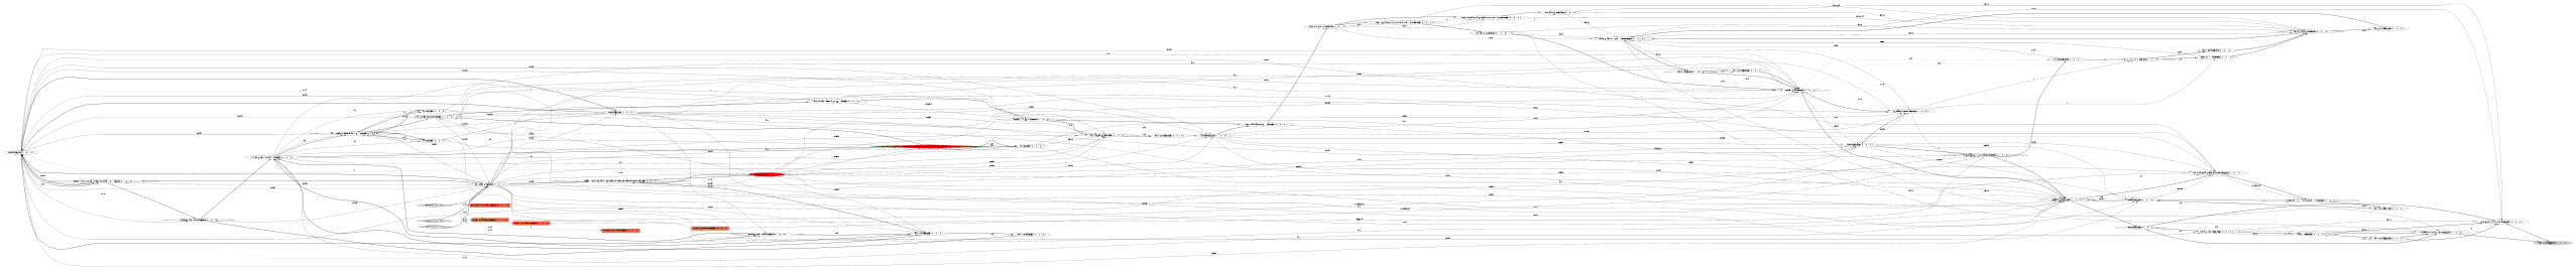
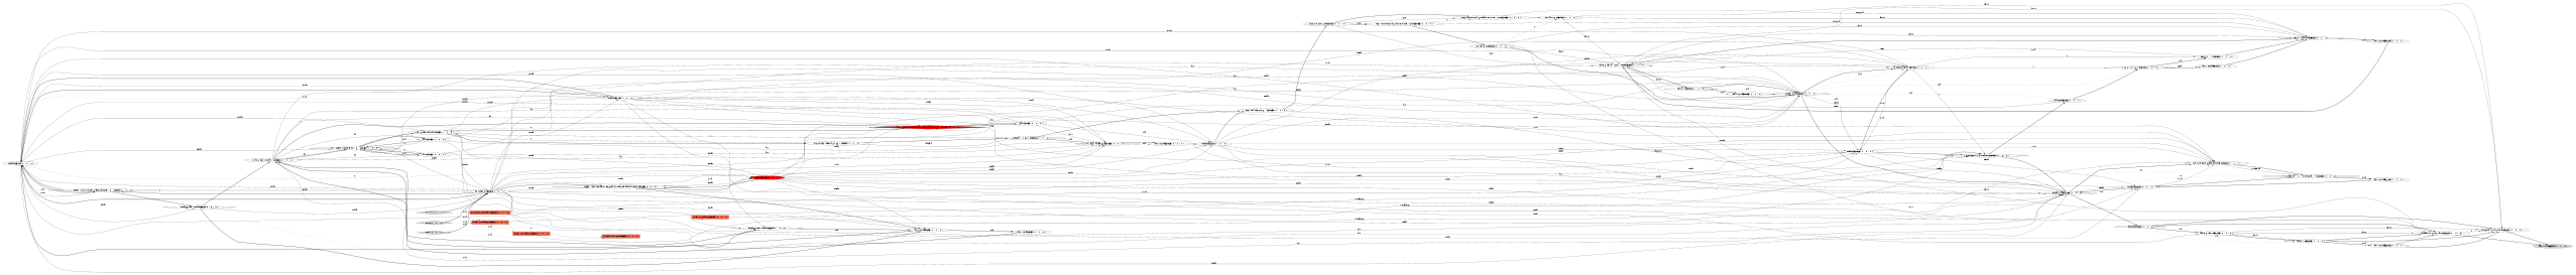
  digraph {
    fontname="DejaVu Sans Mono"
    rankdir=LR
    node [fillcolor=white fontname="DejaVu Sans Mono" shape=ellipse style=filled]
    edge [fontname="DejaVu Sans Mono" style=solid]
    n1 [label="result = -result@@@49@@@['1', '1', '1']"]
    n2 [label="result < 0@@@50@@@['1', '1', '1']" shape=diamond]
    n3 [label="intWrapper.value = result@@@54@@@['0', '0', '1']"]
    n4 [label="toLongResult.value = result@@@54@@@['1', '1', '0']"]
    n5 [label="return false@@@51@@@['1', '1', '1']"]
    n6 [fillcolor=lightgray label="return true@@@55@@@['1', '1', '1']"]
    n7 [fillcolor=tomato label="boolean allowDecimal@@@2@@@['1', '0', '0']" shape=box]
    n8 [label="b == separator && allowDecimal@@@23@@@['1', '1', '1']" shape=diamond]
    n9 [label="offset <= end@@@41@@@['1', '1', '1']" shape=diamond]
    n10 [label="int digit@@@26@@@['1', '1', '1']"]
    n11 [label="result < stopValue@@@33@@@['1', '1', '1']" shape=diamond]
    n12 [label="result = result * radix - digit@@@36@@@['1', '1', '1']"]
    n13 [label="return false@@@34@@@['1', '1', '1']"]
    n14 [label="result > 0@@@37@@@['1', '1', '1']" shape=diamond]
    n15 [fillcolor=tomato label="boolean allowDecimal@@@2@@@['1', '1', '0']" shape=box]
    n16 [fillcolor=tomato label="IntWrapper intWrapper@@@2@@@['0', '0', '1']" shape=box]
    n17 [label="int result = 0@@@19@@@['0', '0', '1']"]
    n18 [label="offset <= end@@@20@@@['1', '1', '1']" shape=diamond]
    n19 [label="b = getByte(offset)@@@21@@@['1', '1', '1']"]
    n20 [label="offset++@@@22@@@['1', '1', '1']"]
    n21 [label="b >= '0' && b <= '9'@@@27@@@['1', '1', '1']" shape=diamond]
    n22 [label="offset++@@@46@@@['1', '1', '1']"]
    n23 [label="byte currentByte = getByte(offset)@@@42@@@['1', '1', '1']"]
    n24 [label="!negative@@@48@@@['1', '1', '1']" shape=diamond]
    n25 [label="currentByte < '0' || currentByte > '9'@@@43@@@['1', '1', '1']" shape=diamond]
    n26 [label="return false@@@44@@@['1', '1', '1']"]
    n27 [label="offset < this.numBytes && getByte(offset) <= ' '@@@4@@@['0', '0', '1']" shape=diamond]
    n28 [label="offset == this.numBytes@@@5@@@['0', '0', '1']" shape=diamond]
    n29 [label="offset++@@@4@@@['1', '0', '1']"]
    n30 [label="int end = this.numBytes - 1@@@6@@@['1', '1', '1']"]
    n31 [label="return false@@@5@@@['1', '1', '1']"]
    n32 [label="end - offset == 0@@@11@@@['1', '1', '1']" shape=diamond]
    n33 [label="end > offset && getByte(end) <= ' '@@@7@@@['1', '0', '1']" shape=diamond]
    n34 [label="offset++@@@4@@@['1', '0', '0']"]
    n35 [label="byte b = getByte(offset)@@@8@@@['1', '1', '1']"]
    n36 [fillcolor=red label="offset++@@@4@@@['0', '1', '0']"]
    n37 [label="offset++@@@14@@@['1', '1', '1']"]
    n38 [label="offset == this.numBytes@@@5@@@['1', '0', '0']" shape=diamond]
    n39 [label="end--@@@7@@@['0', '1', '0']"]
    n40 [label="end--@@@7@@@['0', '0', '1']"]
    n41 [label="end--@@@7@@@['1', '0', '0']"]
    n42 [fillcolor=red label="end > offset && Character.isWhitespace(getByte(end))@@@7@@@['0', '1', '0']" shape=diamond]
    n43 [label="return false@@@12@@@['1', '1', '1']"]
    n44 [label="return false@@@5@@@['0', '1', '0']"]
    n45 [label="digit = b - '0'@@@28@@@['1', '1', '1']"]
    n46 [label="final boolean negative = b == '-'@@@9@@@['1', '1', '1']"]
    n47 [label="negative || b == '+'@@@10@@@['1', '1', '1']" shape=diamond]
    n48 [label="int offset = 0@@@3@@@['1', '1', '1']"]
    n49 [label="offset < this.numBytes && Character.isWhitespace(getByte(offset))@@@4@@@['0', '1', '0']" shape=diamond]
    n50 [label="final byte separator = '.'@@@16@@@['1', '1', '1']"]
    n51 [label="long result = 0@@@19@@@['1', '1', '0']"]
    n52 [fillcolor=tomato label="boolean allowDecimal@@@2@@@['0', '0', '1']" shape=box]
    n53 [label="final int radix = 10@@@17@@@['1', '1', '1']"]
    n54 [label="return false@@@38@@@['1', '1', '1']"]
    n55 [label="return false@@@31@@@['1', '1', '1']"]
    n56 [label="final long stopValue = Long.MIN_VALUE / radix@@@18@@@['1', '1', '0']"]
    n57 [label="final int stopValue = Integer.MIN_VALUE / radix@@@18@@@['0', '0', '1']"]
    n58 [fillcolor=lightgray label="toInt['0', '0', '1']" shape=diamond]
    n59 [fillcolor=lightgray label="toLong['1', '0', '0']" shape=diamond]
    n60 [fillcolor=lightgray label="toLong['0', '1', '0']" shape=diamond]
    n61 [fillcolor=tomato label="LongWrapper toLongResult@@@2@@@['0', '1', '0']" shape=box]
    n1 -> n2 [label=result]
    n1 -> n2 [style=bold]
    n1 -> n3 [label=result]
    n1 -> n4 [label=result]
    n2 -> n3 [style=bold]
    n2 -> n4 [style=bold]
    n2 -> n5 [label=true style=dotted]
    n2 -> n5 [style=bold]
    n3 -> n6 [style=bold]
    n4 -> n3 [label=0 style=dashed]
    n4 -> n6 [style=bold]
    n5 -> n3 [style=bold]
    n5 -> n4 [style=bold]
-   n7 -> n8 [label=negative]
+   n7 -> n8 [label=allowDecimal]
    n8 -> n9 [style=bold]
    n8 -> n10 [style=bold]
    n9 -> n22 [label=true style=dotted]
    n9 -> n23 [style=bold]
    n9 -> n23 [label=true style=dotted]
    n9 -> n24 [style=bold]
    n9 -> n25 [label=true style=dotted]
    n10 -> n12 [label=digit]
    n10 -> n21 [style=bold]
    n11 -> n12 [style=bold]
    n11 -> n13 [label=true style=dotted]
    n11 -> n13 [style=bold]
    n12 -> n3 [label=result]
    n12 -> n4 [label=result]
    n12 -> n11 [label=result]
    n12 -> n14 [style=bold]
    n12 -> n14 [label=result]
    n13 -> n12 [style=bold]
    n14 -> n18 [style=bold]
    n14 -> n54 [style=bold]
    n14 -> n54 [label=true style=dotted]
    n15 -> n8 [label=allowDecimal]
    n15 -> n16 [label=0 style=dashed]
    n17 -> n3 [label=result]
    n17 -> n11 [label=result]
    n17 -> n12 [label=result]
    n18 -> n8 [label=true style=dotted]
    n18 -> n9 [style=bold]
    n18 -> n10 [label=true style=dotted]
    n18 -> n11 [label=true style=dotted]
    n18 -> n12 [label=true style=dotted]
    n18 -> n14 [label=true style=dotted]
    n18 -> n19 [label=true style=dotted]
    n18 -> n19 [style=bold]
    n18 -> n20 [label=true style=dotted]
    n18 -> n21 [label=true style=dotted]
    n19 -> n8 [label=b]
    n19 -> n20 [style=bold]
    n19 -> n21 [label=b]
    n19 -> n45 [label=b]
    n20 -> n8 [style=bold]
    n20 -> n9 [label=offset]
    n20 -> n18 [label=offset]
    n20 -> n19 [label=offset]
    n20 -> n22 [label=offset]
    n20 -> n23 [label=offset]
    n21 -> n45 [style=bold]
    n21 -> n45 [label=true style=dotted]
    n21 -> n55 [style=bold]
    n21 -> n55 [label=false style=dotted]
    n22 -> n9 [label=offset]
    n22 -> n9 [style=bold]
    n22 -> n23 [label=offset]
    n23 -> n25 [style=bold]
    n23 -> n25 [label=currentByte]
    n24 -> n1 [style=bold]
    n24 -> n1 [label=true style=dotted]
    n24 -> n2 [label=true style=dotted]
    n24 -> n3 [style=bold]
    n24 -> n4 [style=bold]
    n25 -> n22 [style=bold]
    n25 -> n26 [style=bold]
    n25 -> n26 [label=true style=dotted]
    n26 -> n22 [style=bold]
    n27 -> n28 [style=bold]
    n27 -> n29 [style=bold]
    n27 -> n29 [label=true style=dotted]
    n28 -> n30 [style=bold]
    n28 -> n31 [style=bold]
    n28 -> n31 [label=true style=dotted]
    n29 -> n9 [label=offset]
    n29 -> n18 [label=offset]
    n29 -> n19 [label=offset]
    n29 -> n20 [label=offset]
    n29 -> n23 [label=offset]
    n29 -> n27 [label=offset]
    n29 -> n27 [style=bold]
    n29 -> n28 [label=offset]
    n29 -> n32 [label=offset]
    n29 -> n33 [label=offset]
    n29 -> n34 [style=bold]
    n29 -> n34 [label=true style=dotted]
    n29 -> n35 [label=offset]
    n29 -> n36 [label=0 style=dashed]
    n29 -> n37 [label=offset]
    n29 -> n38 [style=bold]
    n30 -> n9 [label=end]
    n30 -> n18 [label=end]
    n30 -> n32 [label=end]
    n30 -> n33 [style=bold]
    n30 -> n33 [label=end]
    n30 -> n39 [label=end]
    n30 -> n40 [label=end]
    n30 -> n41 [label=end]
    n30 -> n42 [label=end]
    n30 -> n42 [style=bold]
    n31 -> n30 [style=bold]
    n31 -> n44 [style=bold]
    n31 -> n44 [label=true style=dotted]
    n32 -> n43 [style=bold]
    n32 -> n43 [label=true style=dotted]
    n33 -> n35 [style=bold]
    n33 -> n40 [style=bold]
    n33 -> n40 [label=true style=dotted]
    n33 -> n41 [style=bold]
    n33 -> n41 [label=true style=dotted]
    n33 -> n42 [label=0 style=dashed]
    n34 -> n1 [label=offset]
    n34 -> n9 [label=offset]
+   n34 -> n18 [label=offset]
    n34 -> n19 [label=offset]
    n34 -> n20 [label=offset]
    n34 -> n23 [label=offset]
    n34 -> n29 [style=bold]
    n34 -> n29 [label=offset]
    n34 -> n32 [label=offset]
    n34 -> n33 [label=offset]
    n34 -> n35 [label=offset]
    n34 -> n37 [label=offset]
    n34 -> n38 [label=offset]
    n35 -> n46 [label=b]
    n35 -> n46 [style=bold]
    n35 -> n47 [label=b]
    n35 -> n48 [label=offset]
    n36 -> n9 [label=offset]
    n36 -> n18 [label=offset]
    n36 -> n19 [label=offset]
    n36 -> n20 [label=offset]
    n36 -> n22 [label=offset]
    n36 -> n23 [label=offset]
    n36 -> n31 [label=offset]
    n36 -> n32 [label=offset]
    n36 -> n35 [label=offset]
    n36 -> n37 [label=offset]
    n36 -> n42 [label=offset]
    n36 -> n49 [label=offset]
    n36 -> n49 [style=bold]
    n37 -> n9 [label=offset]
    n37 -> n18 [label=offset]
    n37 -> n19 [label=offset]
    n37 -> n20 [label=offset]
    n37 -> n22 [label=offset]
    n37 -> n23 [label=offset]
    n37 -> n50 [style=bold]
    n38 -> n30 [style=bold]
    n38 -> n31 [label=true style=dotted]
    n38 -> n31 [style=bold]
    n39 -> n9 [label=end]
    n39 -> n18 [label=end]
    n39 -> n32 [label=result]
    n39 -> n42 [label=end]
    n39 -> n42 [style=bold]
    n40 -> n9 [label=end]
    n40 -> n18 [label=end]
    n40 -> n32 [label=end]
    n40 -> n33 [style=bold]
    n40 -> n33 [label=end]
    n41 -> n9 [label=end]
    n41 -> n18 [label=end]
    n41 -> n32 [label=end]
    n41 -> n33 [style=bold]
    n41 -> n33 [label=end]
    n42 -> n35 [style=bold]
    n42 -> n39 [style=bold]
    n42 -> n39 [label=true style=dotted]
    n43 -> n37 [style=bold]
    n44 -> n30 [style=bold]
    n45 -> n11 [style=bold]
    n45 -> n12 [label=digit]
    n46 -> n47 [style=bold]
    n46 -> n47 [label=negative]
    n47 -> n32 [label=true style=dotted]
    n47 -> n32 [style=bold]
    n47 -> n37 [label=true style=dotted]
    n47 -> n50 [style=bold]
    n48 -> n9 [label=offset]
    n48 -> n18 [label=offset]
    n48 -> n19 [label=offset]
    n48 -> n20 [label=offset]
    n48 -> n22 [label=offset]
    n48 -> n23 [label=offset]
    n48 -> n27 [style=bold]
    n48 -> n27 [label=offset]
    n48 -> n28 [label=offset]
    n48 -> n29 [label=offset]
    n48 -> n29 [style=bold]
    n48 -> n31 [label=offset]
    n48 -> n32 [label=offset]
    n48 -> n33 [label=offset]
    n48 -> n34 [label=offset]
    n48 -> n36 [label=offset]
    n48 -> n37 [label=offset]
    n48 -> n38 [label=offset]
    n48 -> n42 [label=offset]
    n48 -> n49 [style=bold]
    n48 -> n49 [label=offset]
    n49 -> n31 [style=bold]
    n49 -> n36 [label=true style=dotted]
    n49 -> n36 [style=bold]
    n50 -> n8 [label=separator]
    n50 -> n53 [style=bold]
    n51 -> n4 [label=result]
    n51 -> n11 [label=result]
    n51 -> n12 [label=result]
    n51 -> n17 [label=0 style=dashed]
    n51 -> n18 [style=bold]
    n52 -> n8 [label=allowDecimal]
    n53 -> n12 [label=radix]
    n53 -> n56 [style=bold]
    n53 -> n56 [label=radix]
    n53 -> n57 [label=radix]
    n53 -> n57 [style=bold]
    n54 -> n18 [style=bold]
    n55 -> n11 [style=bold]
    n56 -> n11 [label=stopValue]
    n56 -> n51 [style=bold]
    n56 -> n57 [label=0 style=dashed]
    n57 -> n11 [label=stopValue]
    n57 -> n17 [style=bold]
    n58 -> n16 [label=true style=dotted]
    n58 -> n48 [style=bold]
    n58 -> n52 [label=true style=dotted]
    n59 -> n7 [label=true style=dotted]
    n59 -> n15 [label=true style=dotted]
    n59 -> n48 [style=bold]
    n60 -> n15 [label=true style=dotted]
    n60 -> n48 [style=bold]
    n60 -> n61 [label=true style=dotted]
  }
